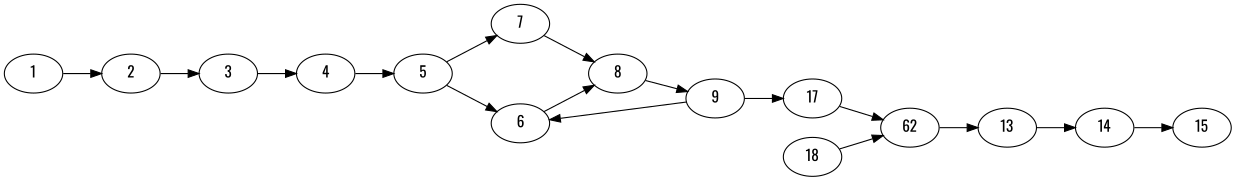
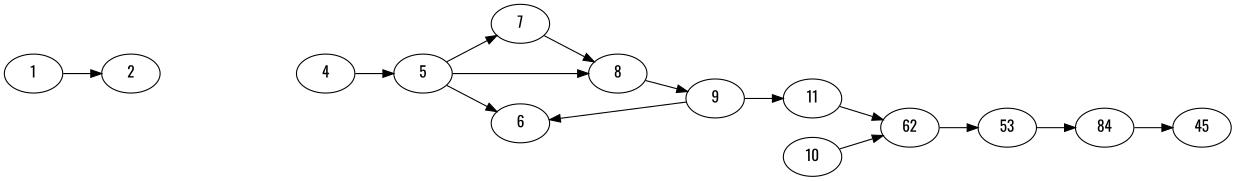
  digraph {
    fontname=Oswald
    rankdir=LR
    node [alpha=0.05 fontname=Oswald]
    edge [fontname=Oswald]
    1 [expect_size=20591616]
    2 [alpha=0.13 expect_size=7651328]
-   3 [alpha=0.10 expect_size=6846464]
    4 [alpha=0.01 expect_size=15515648]
    5 [alpha=0.17 expect_size=44514304]
    6 [alpha=0.03 expect_size=32006144]
    7 [expect_size=6715392]
    8 [alpha=0.18 expect_size=6767616]
    9 [alpha=0.14 expect_size=18465792]
-   11 [alpha=0.19 expect_size=21445632 label=17]
-   10 [alpha=0.18 expect_size=24013824 label=18]
+   11 [alpha=0.19 expect_size=21445632]
+   10 [alpha=0.18 expect_size=24013824]
    n12 [alpha=0.08 expect_size=32945152 label=62]
-   13 [alpha=0.14 expect_size=15327232]
-   14 [alpha=0.02 expect_size=38748160]
-   15 [alpha=0.07 expect_size=41220096]
+   13 [alpha=0.14 expect_size=15327232 label=53]
+   14 [alpha=0.02 expect_size=38748160 label=84]
+   15 [alpha=0.07 expect_size=41220096 label=45]
    1 -> 2
-   2 -> 3
-   3 -> 4
    4 -> 5
    5 -> 6
    5 -> 7
-   6 -> 8
+   5 -> 8
    7 -> 8
    8 -> 9
    9 -> 6
    9 -> 11
    11 -> n12
    10 -> n12
    n12 -> 13
    13 -> 14
    14 -> 15
  }
